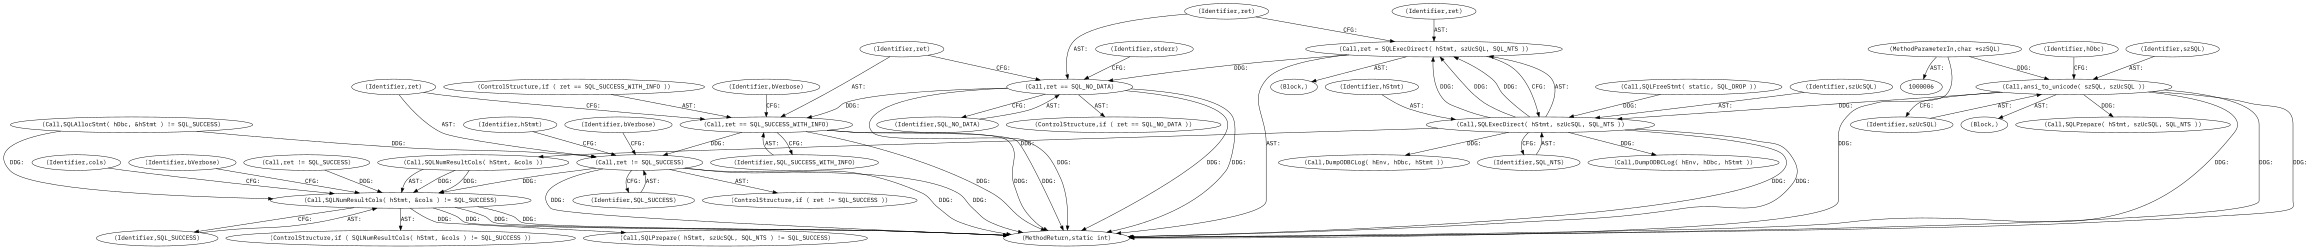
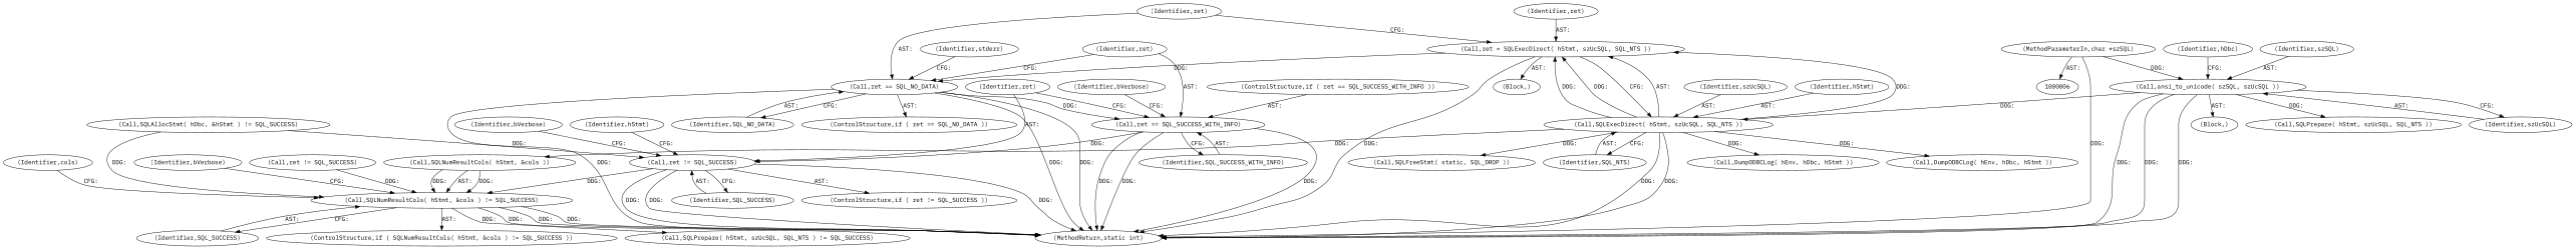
  digraph {
    fontname="IBM Plex Mono"
    node [fontname="IBM Plex Mono"]
    edge [fontname="IBM Plex Mono"]
    n1 [label="(Call,ret = SQLExecDirect( hStmt, szUcSQL, SQL_NTS ))"]
    n2 [label="(Call,SQLExecDirect( hStmt, szUcSQL, SQL_NTS ))"]
    n3 [label="(Call,ret == SQL_NO_DATA)"]
    n4 [label="(Block,)"]
    n5 [label="(MethodReturn,static int)"]
    n6 [label="(Identifier,SQL_NTS)"]
    n7 [label="(Call,DumpODBCLog( hEnv, hDbc, hStmt ))"]
    n8 [label="(Call,DumpODBCLog( hEnv, hDbc, hStmt ))"]
    n9 [label="(Call,SQLFreeStmt( static, SQL_DROP ))"]
    n10 [label="(Call,SQLNumResultCols( hStmt, &cols ))"]
    n11 [label="(Call,ret == SQL_SUCCESS_WITH_INFO)"]
    n12 [label="(Identifier,SQL_NO_DATA)"]
    n13 [label="(ControlStructure,if ( ret == SQL_NO_DATA ))"]
    n14 [label="(Call,SQLNumResultCols( hStmt, &cols ) != SQL_SUCCESS)"]
    n15 [label="(Call,ansi_to_unicode( szSQL, szUcSQL ))"]
    n16 [label="(Identifier,szUcSQL)"]
    n17 [label="(Block,)"]
    n18 [label="(Call,SQLPrepare( hStmt, szUcSQL, SQL_NTS ))"]
    n19 [label="(MethodParameterIn,char *szSQL)"]
    n20 [label=1000006]
    n21 [label="(Call,ret != SQL_SUCCESS)"]
    n22 [label="(Identifier,SQL_SUCCESS_WITH_INFO)"]
    n23 [label="(Identifier,SQL_SUCCESS)"]
    n24 [label="(ControlStructure,if ( ret != SQL_SUCCESS ))"]
    n25 [label="(ControlStructure,if ( ret == SQL_SUCCESS_WITH_INFO ))"]
    n26 [label="(Identifier,SQL_SUCCESS)"]
    n27 [label="(ControlStructure,if ( SQLNumResultCols( hStmt, &cols ) != SQL_SUCCESS ))"]
    n28 [label="(Call,SQLPrepare( hStmt, szUcSQL, SQL_NTS ) != SQL_SUCCESS)"]
    n29 [label="(Identifier,ret)"]
    n30 [label="(Identifier,szUcSQL)"]
    n31 [label="(Identifier,hStmt)"]
    n32 [label="(Identifier,bVerbose)"]
    n33 [label="(Identifier,cols)"]
    n34 [label="(Identifier,stderr)"]
    n35 [label="(Identifier,ret)"]
    n36 [label="(Identifier,ret)"]
    n37 [label="(Call,SQLAllocStmt( hDbc, &hStmt ) != SQL_SUCCESS)"]
    n38 [label="(Identifier,hDbc)"]
    n39 [label="(Identifier,ret)"]
    n40 [label="(Identifier,szSQL)"]
    n41 [label="(Identifier,bVerbose)"]
    n42 [label="(Identifier,bVerbose)"]
    n43 [label="(Identifier,hStmt)"]
    n44 [label="(Call,ret != SQL_SUCCESS)"]
    n1 -> n2 [label="CFG: "]
    n1 -> n3 [label="DDG: "]
    n1 -> n4 [label="AST: "]
-   n1 -> n5 [label="AST: "]
+   n1 -> n5 [label="DDG: "]
    n2 -> n1 [label="AST: "]
    n2 -> n1 [label="DDG: "]
    n2 -> n1 [label="DDG: "]
    n2 -> n1 [label="DDG: "]
    n2 -> n5 [label="DDG: "]
    n2 -> n5 [label="DDG: "]
    n2 -> n6 [label="CFG: "]
    n2 -> n7 [label="DDG: "]
    n2 -> n8 [label="DDG: "]
-   n9 -> n2 [label="DDG: "]
+   n2 -> n9 [label="DDG: "]
    n2 -> n10 [label="DDG: "]
    n3 -> n5 [label="DDG: "]
    n3 -> n5 [label="DDG: "]
    n3 -> n5 [label="DDG: "]
    n3 -> n11 [label="DDG: "]
    n3 -> n12 [label="CFG: "]
    n3 -> n13 [label="AST: "]
    n6 -> n2 [label="AST: "]
    n10 -> n14 [label="AST: "]
    n10 -> n14 [label="DDG: "]
    n10 -> n14 [label="DDG: "]
    n11 -> n5 [label="DDG: "]
    n11 -> n5 [label="DDG: "]
    n11 -> n5 [label="DDG: "]
    n11 -> n21 [label="DDG: "]
    n11 -> n22 [label="CFG: "]
    n12 -> n3 [label="AST: "]
    n14 -> n5 [label="DDG: "]
    n14 -> n5 [label="DDG: "]
    n14 -> n5 [label="DDG: "]
    n14 -> n26 [label="CFG: "]
    n14 -> n27 [label="AST: "]
    n14 -> n28 [label="DDG: "]
    n15 -> n2 [label="DDG: "]
    n15 -> n5 [label="DDG: "]
    n15 -> n5 [label="DDG: "]
    n15 -> n5 [label="DDG: "]
    n15 -> n16 [label="CFG: "]
    n15 -> n17 [label="AST: "]
    n15 -> n18 [label="DDG: "]
    n16 -> n15 [label="AST: "]
    n19 -> n5 [label="DDG: "]
    n19 -> n15 [label="DDG: "]
    n19 -> n20 [label="AST: "]
    n21 -> n5 [label="DDG: "]
    n21 -> n5 [label="DDG: "]
    n21 -> n5 [label="DDG: "]
    n21 -> n14 [label="DDG: "]
    n21 -> n23 [label="CFG: "]
    n21 -> n24 [label="AST: "]
    n22 -> n11 [label="AST: "]
    n23 -> n21 [label="AST: "]
    n25 -> n11 [label="AST: "]
    n26 -> n14 [label="AST: "]
    n29 -> n1 [label="AST: "]
    n30 -> n2 [label="AST: "]
    n31 -> n2 [label="AST: "]
    n32 -> n11 [label="CFG: "]
    n33 -> n14 [label="CFG: "]
    n34 -> n3 [label="CFG: "]
    n35 -> n1 [label="CFG: "]
    n35 -> n3 [label="AST: "]
    n36 -> n3 [label="CFG: "]
    n36 -> n11 [label="AST: "]
    n37 -> n14 [label="DDG: "]
    n37 -> n21 [label="DDG: "]
    n38 -> n15 [label="CFG: "]
    n39 -> n11 [label="CFG: "]
    n39 -> n21 [label="AST: "]
    n40 -> n15 [label="AST: "]
    n41 -> n14 [label="CFG: "]
    n42 -> n21 [label="CFG: "]
    n43 -> n21 [label="CFG: "]
    n44 -> n14 [label="DDG: "]
  }
